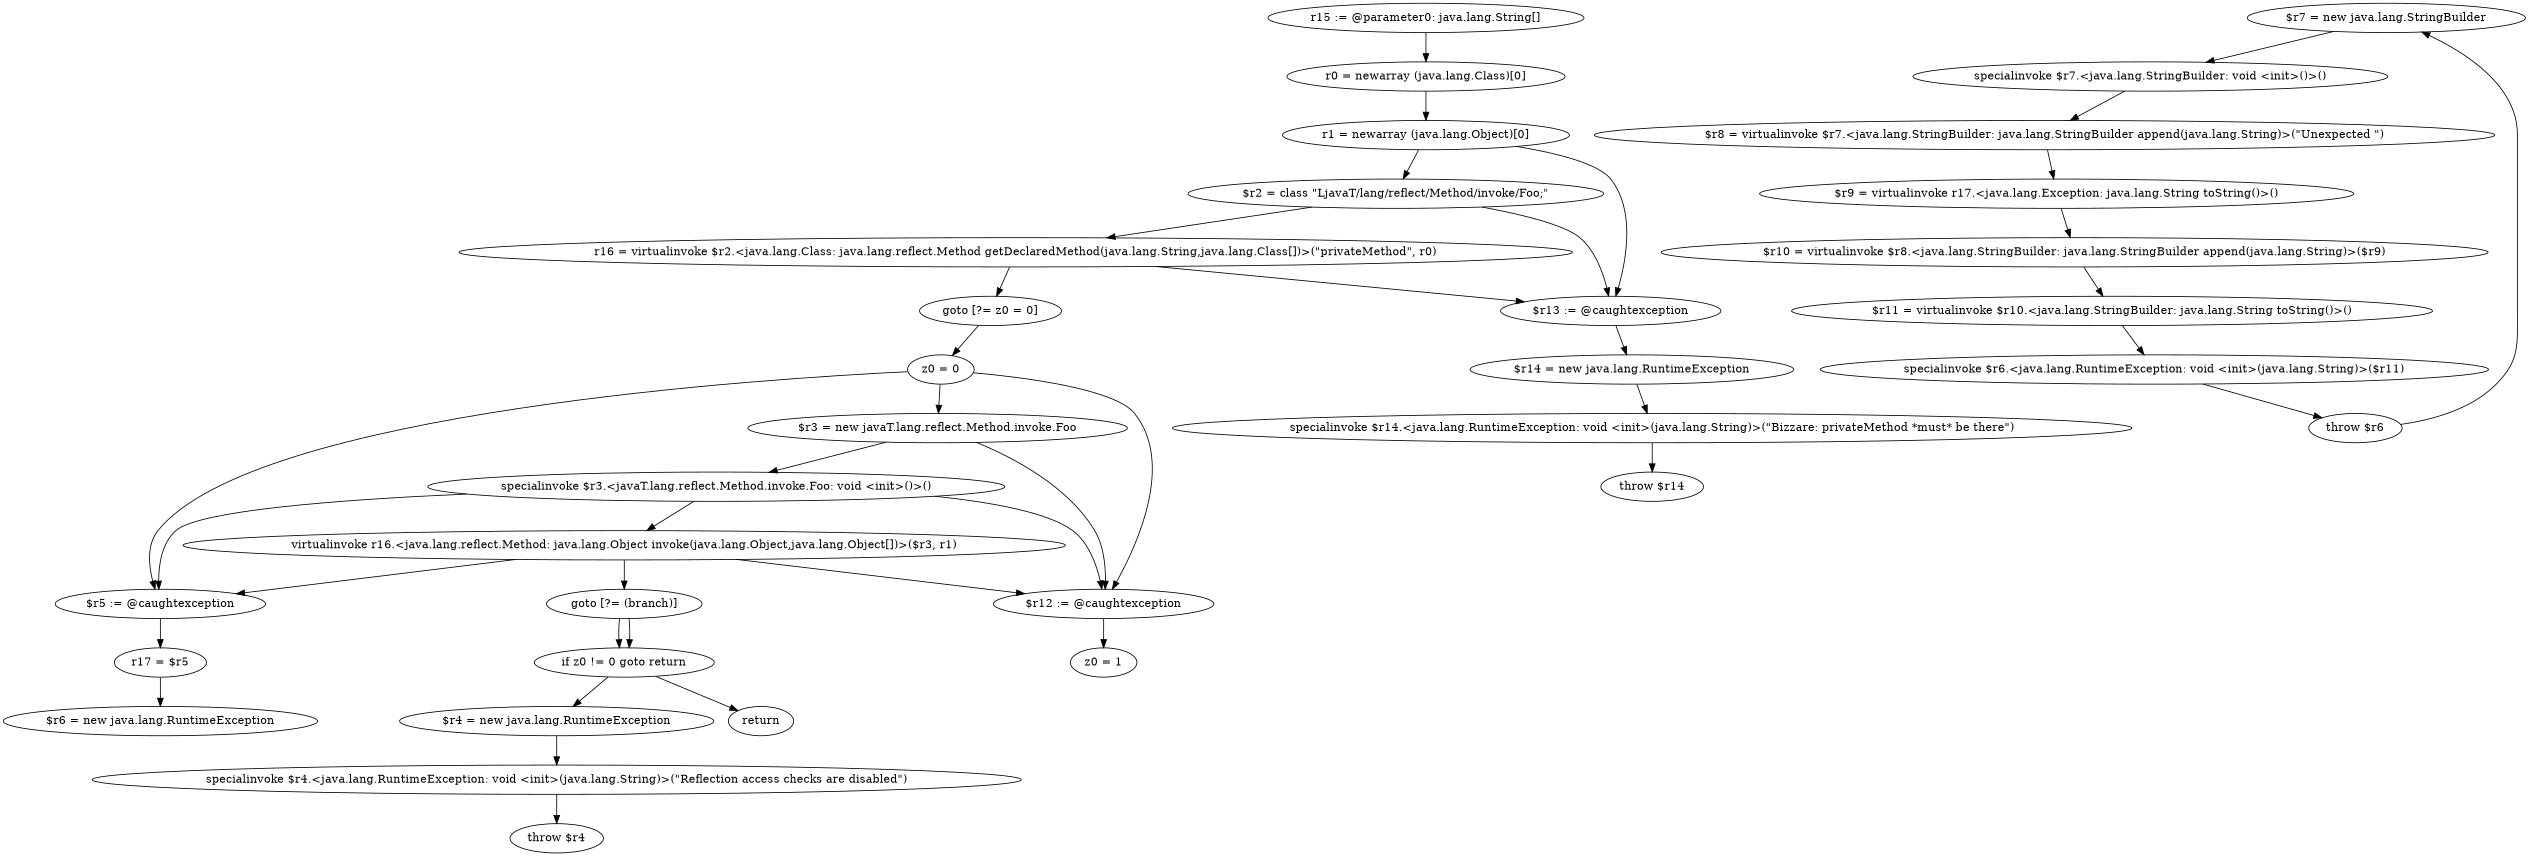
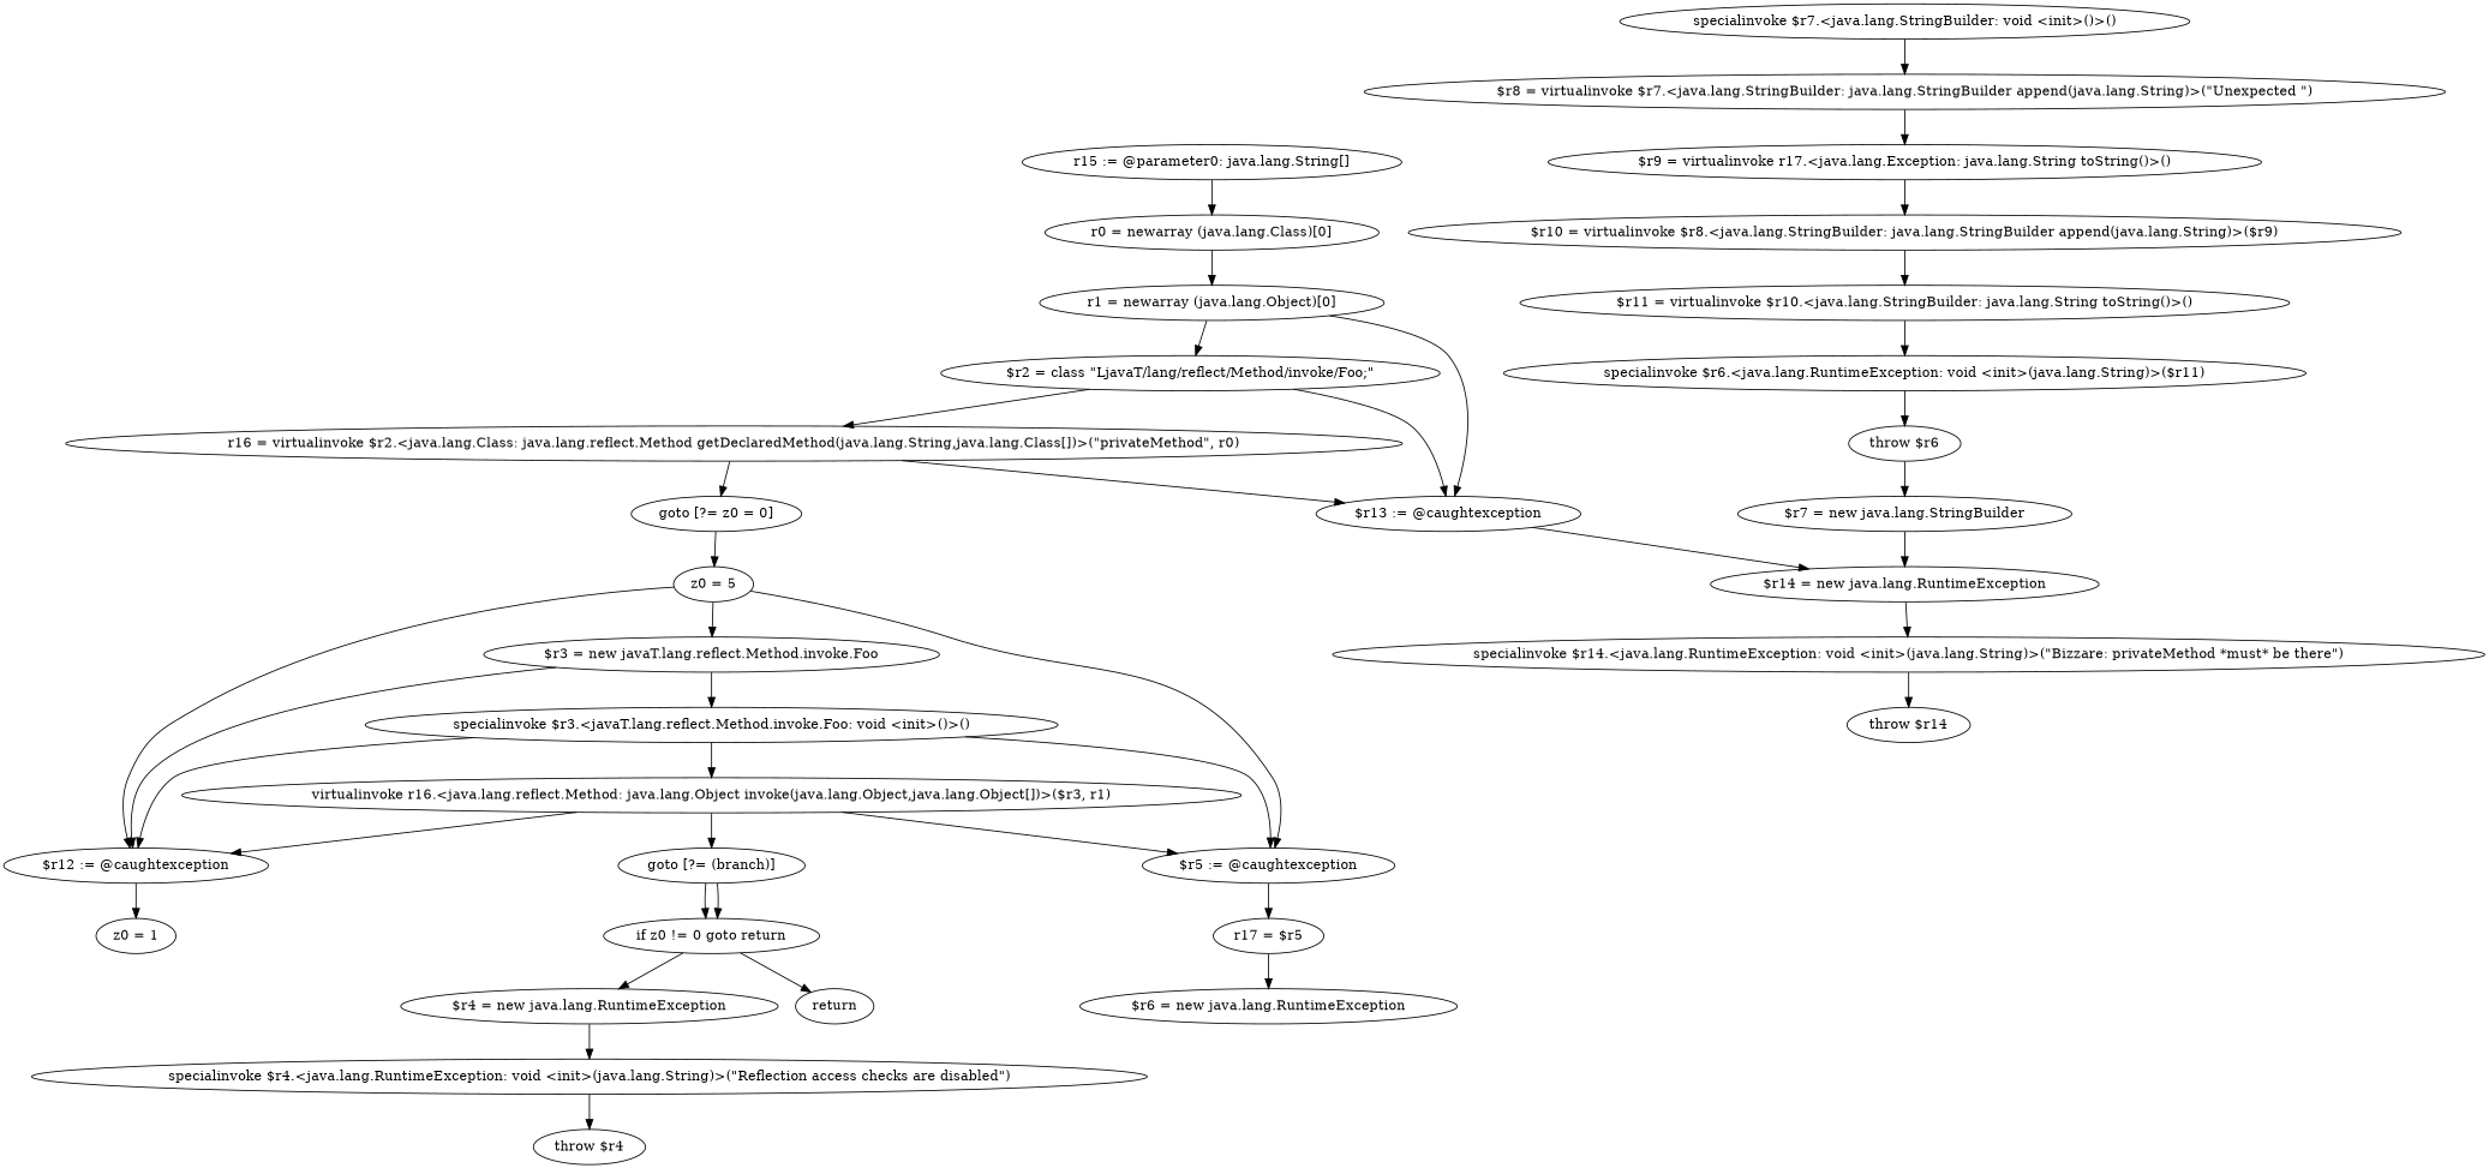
  digraph {
    "r15 := @parameter0: java.lang.String[]"
    "r0 = newarray (java.lang.Class)[0]"
    "r1 = newarray (java.lang.Object)[0]"
    "$r2 = class \"LjavaT/lang/reflect/Method/invoke/Foo;\""
    "$r13 := @caughtexception"
    "r16 = virtualinvoke $r2.<java.lang.Class: java.lang.reflect.Method getDeclaredMethod(java.lang.String,java.lang.Class[])>(\"privateMethod\", r0)"
    "$r14 = new java.lang.RuntimeException"
    "goto [?= z0 = 0]"
-   "z0 = 0"
+   "z0 = 0" [label="z0 = 5"]
    "$r3 = new javaT.lang.reflect.Method.invoke.Foo"
    "$r12 := @caughtexception"
    "$r5 := @caughtexception"
    "specialinvoke $r14.<java.lang.RuntimeException: void <init>(java.lang.String)>(\"Bizzare: privateMethod *must* be there\")"
    "throw $r14"
    "specialinvoke $r3.<javaT.lang.reflect.Method.invoke.Foo: void <init>()>()"
    "z0 = 1"
    "r17 = $r5"
    "virtualinvoke r16.<java.lang.reflect.Method: java.lang.Object invoke(java.lang.Object,java.lang.Object[])>($r3, r1)"
    "goto [?= (branch)]"
    "if z0 != 0 goto return"
    "$r4 = new java.lang.RuntimeException"
    return
    "$r6 = new java.lang.RuntimeException"
    "$r7 = new java.lang.StringBuilder"
    "specialinvoke $r7.<java.lang.StringBuilder: void <init>()>()"
    "$r8 = virtualinvoke $r7.<java.lang.StringBuilder: java.lang.StringBuilder append(java.lang.String)>(\"Unexpected \")"
    "$r9 = virtualinvoke r17.<java.lang.Exception: java.lang.String toString()>()"
    "$r10 = virtualinvoke $r8.<java.lang.StringBuilder: java.lang.StringBuilder append(java.lang.String)>($r9)"
    "$r11 = virtualinvoke $r10.<java.lang.StringBuilder: java.lang.String toString()>()"
    "specialinvoke $r6.<java.lang.RuntimeException: void <init>(java.lang.String)>($r11)"
    "throw $r6"
    "specialinvoke $r4.<java.lang.RuntimeException: void <init>(java.lang.String)>(\"Reflection access checks are disabled\")"
    "throw $r4"
    "r15 := @parameter0: java.lang.String[]" -> "r0 = newarray (java.lang.Class)[0]"
    "r0 = newarray (java.lang.Class)[0]" -> "r1 = newarray (java.lang.Object)[0]"
    "r1 = newarray (java.lang.Object)[0]" -> "$r2 = class \"LjavaT/lang/reflect/Method/invoke/Foo;\""
    "r1 = newarray (java.lang.Object)[0]" -> "$r13 := @caughtexception"
    "$r2 = class \"LjavaT/lang/reflect/Method/invoke/Foo;\"" -> "$r13 := @caughtexception"
    "$r2 = class \"LjavaT/lang/reflect/Method/invoke/Foo;\"" -> "r16 = virtualinvoke $r2.<java.lang.Class: java.lang.reflect.Method getDeclaredMethod(java.lang.String,java.lang.Class[])>(\"privateMethod\", r0)"
    "$r13 := @caughtexception" -> "$r14 = new java.lang.RuntimeException"
    "r16 = virtualinvoke $r2.<java.lang.Class: java.lang.reflect.Method getDeclaredMethod(java.lang.String,java.lang.Class[])>(\"privateMethod\", r0)" -> "$r13 := @caughtexception"
    "r16 = virtualinvoke $r2.<java.lang.Class: java.lang.reflect.Method getDeclaredMethod(java.lang.String,java.lang.Class[])>(\"privateMethod\", r0)" -> "goto [?= z0 = 0]"
    "$r14 = new java.lang.RuntimeException" -> "specialinvoke $r14.<java.lang.RuntimeException: void <init>(java.lang.String)>(\"Bizzare: privateMethod *must* be there\")"
    "goto [?= z0 = 0]" -> "z0 = 0"
    "z0 = 0" -> "$r3 = new javaT.lang.reflect.Method.invoke.Foo"
    "z0 = 0" -> "$r12 := @caughtexception"
    "z0 = 0" -> "$r5 := @caughtexception"
    "$r3 = new javaT.lang.reflect.Method.invoke.Foo" -> "$r12 := @caughtexception"
    "$r3 = new javaT.lang.reflect.Method.invoke.Foo" -> "specialinvoke $r3.<javaT.lang.reflect.Method.invoke.Foo: void <init>()>()"
    "$r12 := @caughtexception" -> "z0 = 1"
    "$r5 := @caughtexception" -> "r17 = $r5"
    "specialinvoke $r14.<java.lang.RuntimeException: void <init>(java.lang.String)>(\"Bizzare: privateMethod *must* be there\")" -> "throw $r14"
    "specialinvoke $r3.<javaT.lang.reflect.Method.invoke.Foo: void <init>()>()" -> "$r12 := @caughtexception"
    "specialinvoke $r3.<javaT.lang.reflect.Method.invoke.Foo: void <init>()>()" -> "$r5 := @caughtexception"
    "specialinvoke $r3.<javaT.lang.reflect.Method.invoke.Foo: void <init>()>()" -> "virtualinvoke r16.<java.lang.reflect.Method: java.lang.Object invoke(java.lang.Object,java.lang.Object[])>($r3, r1)"
    "r17 = $r5" -> "$r6 = new java.lang.RuntimeException"
    "virtualinvoke r16.<java.lang.reflect.Method: java.lang.Object invoke(java.lang.Object,java.lang.Object[])>($r3, r1)" -> "$r12 := @caughtexception"
    "virtualinvoke r16.<java.lang.reflect.Method: java.lang.Object invoke(java.lang.Object,java.lang.Object[])>($r3, r1)" -> "$r5 := @caughtexception"
    "virtualinvoke r16.<java.lang.reflect.Method: java.lang.Object invoke(java.lang.Object,java.lang.Object[])>($r3, r1)" -> "goto [?= (branch)]"
    "goto [?= (branch)]" -> "if z0 != 0 goto return"
    "goto [?= (branch)]" -> "if z0 != 0 goto return"
    "if z0 != 0 goto return" -> "$r4 = new java.lang.RuntimeException"
    "if z0 != 0 goto return" -> return
    "$r4 = new java.lang.RuntimeException" -> "specialinvoke $r4.<java.lang.RuntimeException: void <init>(java.lang.String)>(\"Reflection access checks are disabled\")"
-   "$r7 = new java.lang.StringBuilder" -> "specialinvoke $r7.<java.lang.StringBuilder: void <init>()>()"
+   "$r7 = new java.lang.StringBuilder" -> "$r14 = new java.lang.RuntimeException"
    "specialinvoke $r7.<java.lang.StringBuilder: void <init>()>()" -> "$r8 = virtualinvoke $r7.<java.lang.StringBuilder: java.lang.StringBuilder append(java.lang.String)>(\"Unexpected \")"
    "$r8 = virtualinvoke $r7.<java.lang.StringBuilder: java.lang.StringBuilder append(java.lang.String)>(\"Unexpected \")" -> "$r9 = virtualinvoke r17.<java.lang.Exception: java.lang.String toString()>()"
    "$r9 = virtualinvoke r17.<java.lang.Exception: java.lang.String toString()>()" -> "$r10 = virtualinvoke $r8.<java.lang.StringBuilder: java.lang.StringBuilder append(java.lang.String)>($r9)"
    "$r10 = virtualinvoke $r8.<java.lang.StringBuilder: java.lang.StringBuilder append(java.lang.String)>($r9)" -> "$r11 = virtualinvoke $r10.<java.lang.StringBuilder: java.lang.String toString()>()"
    "$r11 = virtualinvoke $r10.<java.lang.StringBuilder: java.lang.String toString()>()" -> "specialinvoke $r6.<java.lang.RuntimeException: void <init>(java.lang.String)>($r11)"
    "specialinvoke $r6.<java.lang.RuntimeException: void <init>(java.lang.String)>($r11)" -> "throw $r6"
    "throw $r6" -> "$r7 = new java.lang.StringBuilder"
    "specialinvoke $r4.<java.lang.RuntimeException: void <init>(java.lang.String)>(\"Reflection access checks are disabled\")" -> "throw $r4"
  }
